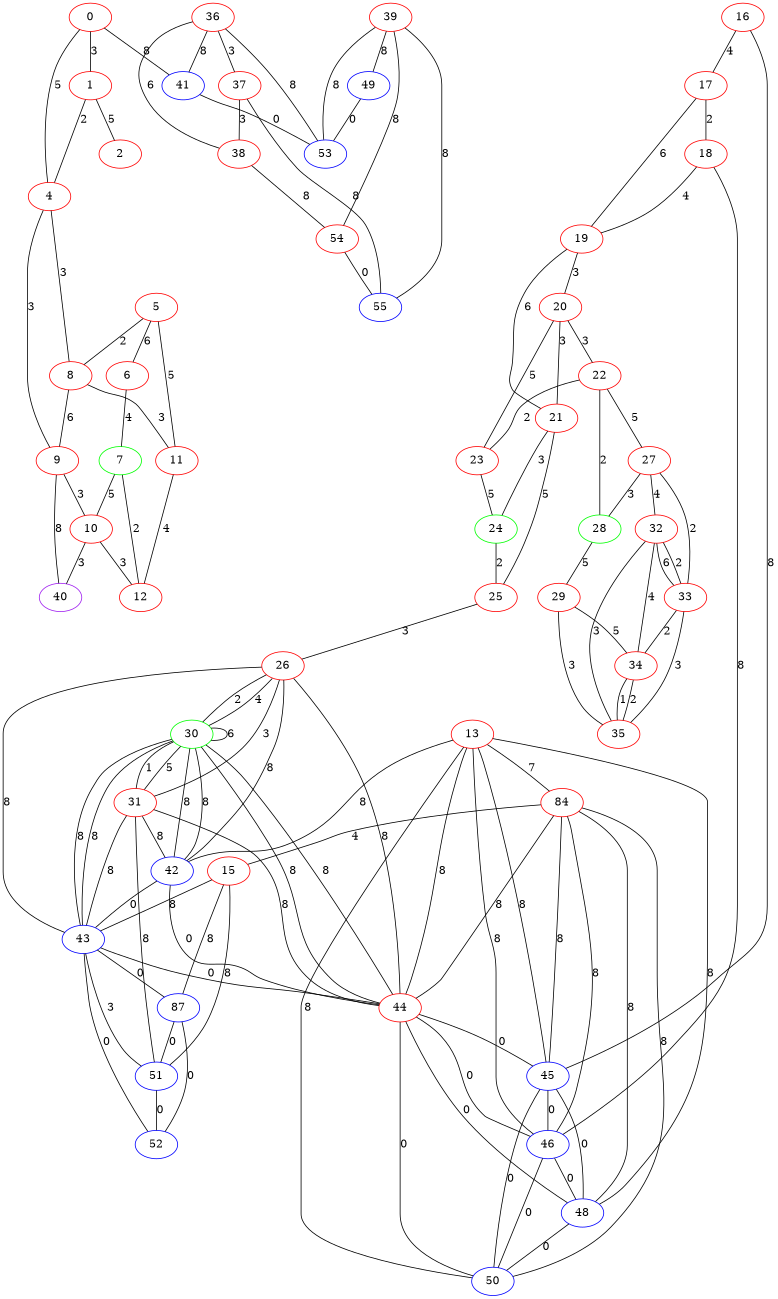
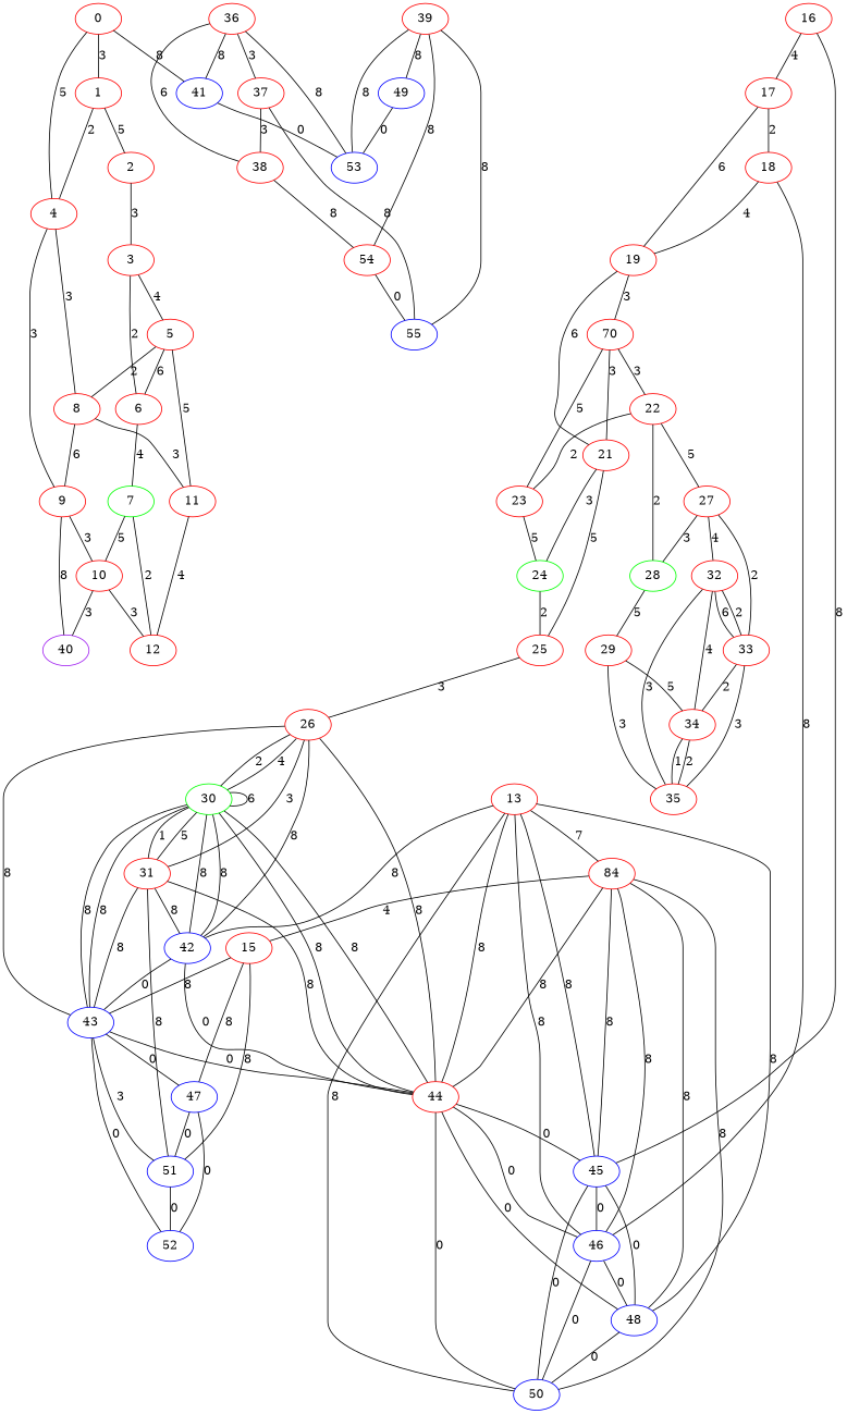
  graph {
    node [color=red weight=1]
    0
    1
    4
    41 [color=blue weight=3]
    2
    8
    9
    53 [color=blue weight=3]
+   3
    5
    6
    11
    7 [color=green weight=2]
    10
    40 [color=purple weight=4]
    12
    n17 [label=84]
    13
    42 [color=blue weight=3]
    44 [weight=3]
    45 [color=blue weight=3]
    46 [color=blue weight=3]
    48 [color=blue weight=3]
    50 [color=blue weight=3]
    15
    43 [color=blue weight=3]
-   47 [color=blue weight=3 label=87]
+   47 [color=blue weight=3]
    51 [color=blue weight=3]
    52 [color=blue weight=3]
    16
    17
    18
    19
-   20
+   20 [label=70]
    21
    22
    23
    24 [color=green weight=2]
    25
    27
    28 [color=green weight=2]
    26
    32
    33
    29
    30 [color=green weight=2]
    31
    34
    35
    36
    37
    38
    55 [color=blue weight=3]
    54 [weight=3]
    39
    49 [color=blue weight=3]
    0 -- 1 [label=3]
    0 -- 4 [label=5]
    0 -- 41 [label=8]
    1 -- 4 [label=2]
    1 -- 2 [label=5]
    4 -- 8 [label=3]
    4 -- 9 [label=3]
    41 -- 53 [label=0]
+   2 -- 3 [label=3]
    8 -- 9 [label=6]
    8 -- 11 [label=3]
    9 -- 10 [label=3]
    9 -- 40 [label=8]
+   3 -- 5 [label=4]
+   3 -- 6 [label=2]
    5 -- 8 [label=2]
    5 -- 6 [label=6]
    5 -- 11 [label=5]
    6 -- 7 [label=4]
    11 -- 12 [label=4]
    7 -- 10 [label=5]
    7 -- 12 [label=2]
    10 -- 40 [label=3]
    10 -- 12 [label=3]
    n17 -- 44 [label=8]
    n17 -- 45 [label=8]
    n17 -- 46 [label=8]
    n17 -- 48 [label=8]
    n17 -- 50 [label=8]
    n17 -- 15 [label=4]
    13 -- n17 [label=7]
    13 -- 42 [label=8]
    13 -- 44 [label=8]
    13 -- 45 [label=8]
    13 -- 46 [label=8]
    13 -- 48 [label=8]
    13 -- 50 [label=8]
    42 -- 44 [label=0]
    42 -- 43 [label=0]
    44 -- 45 [label=0]
    44 -- 46 [label=0]
    44 -- 48 [label=0]
    44 -- 50 [label=0]
    45 -- 46 [label=0]
    45 -- 48 [label=0]
    45 -- 50 [label=0]
    46 -- 48 [label=0]
    46 -- 50 [label=0]
    48 -- 50 [label=0]
    15 -- 43 [label=8]
    15 -- 47 [label=8]
    15 -- 51 [label=8]
    43 -- 44 [label=0]
    43 -- 47 [label=0]
    43 -- 51 [label=3]
    43 -- 52 [label=0]
    47 -- 51 [label=0]
    47 -- 52 [label=0]
    51 -- 52 [label=0]
    16 -- 45 [label=8]
    16 -- 17 [label=4]
    17 -- 18 [label=2]
    17 -- 19 [label=6]
    18 -- 46 [label=8]
    18 -- 19 [label=4]
    19 -- 20 [label=3]
    19 -- 21 [label=6]
    20 -- 21 [label=3]
    20 -- 22 [label=3]
    20 -- 23 [label=5]
    21 -- 24 [label=3]
    21 -- 25 [label=5]
    22 -- 23 [label=2]
    22 -- 27 [label=5]
    22 -- 28 [label=2]
    23 -- 24 [label=5]
    24 -- 25 [label=2]
    25 -- 26 [label=3]
    27 -- 28 [label=3]
    27 -- 32 [label=4]
    27 -- 33 [label=2]
    28 -- 29 [label=5]
    26 -- 42 [label=8]
    26 -- 44 [label=8]
    26 -- 43 [label=8]
    26 -- 30 [label=2]
    26 -- 30 [label=4]
    26 -- 31 [label=3]
    32 -- 33 [label=6]
    32 -- 33 [label=2]
    32 -- 34 [label=4]
    32 -- 35 [label=3]
    33 -- 34 [label=2]
    33 -- 35 [label=3]
    29 -- 34 [label=5]
    29 -- 35 [label=3]
    30 -- 42 [label=8]
    30 -- 42 [label=8]
    30 -- 44 [label=8]
    30 -- 44 [label=8]
    30 -- 43 [label=8]
    30 -- 43 [label=8]
    30 -- 30 [label=6]
    30 -- 31 [label=5]
    30 -- 31 [label=1]
    31 -- 42 [label=8]
    31 -- 44 [label=8]
    31 -- 43 [label=8]
    31 -- 51 [label=8]
    34 -- 35 [label=1]
    34 -- 35 [label=2]
    36 -- 41 [label=8]
    36 -- 53 [label=8]
    36 -- 37 [label=3]
    36 -- 38 [label=6]
    37 -- 38 [label=3]
    37 -- 55 [label=8]
    38 -- 54 [label=8]
    54 -- 55 [label=0]
    39 -- 53 [label=8]
    39 -- 55 [label=8]
    39 -- 54 [label=8]
    39 -- 49 [label=8]
    49 -- 53 [label=0]
  }
